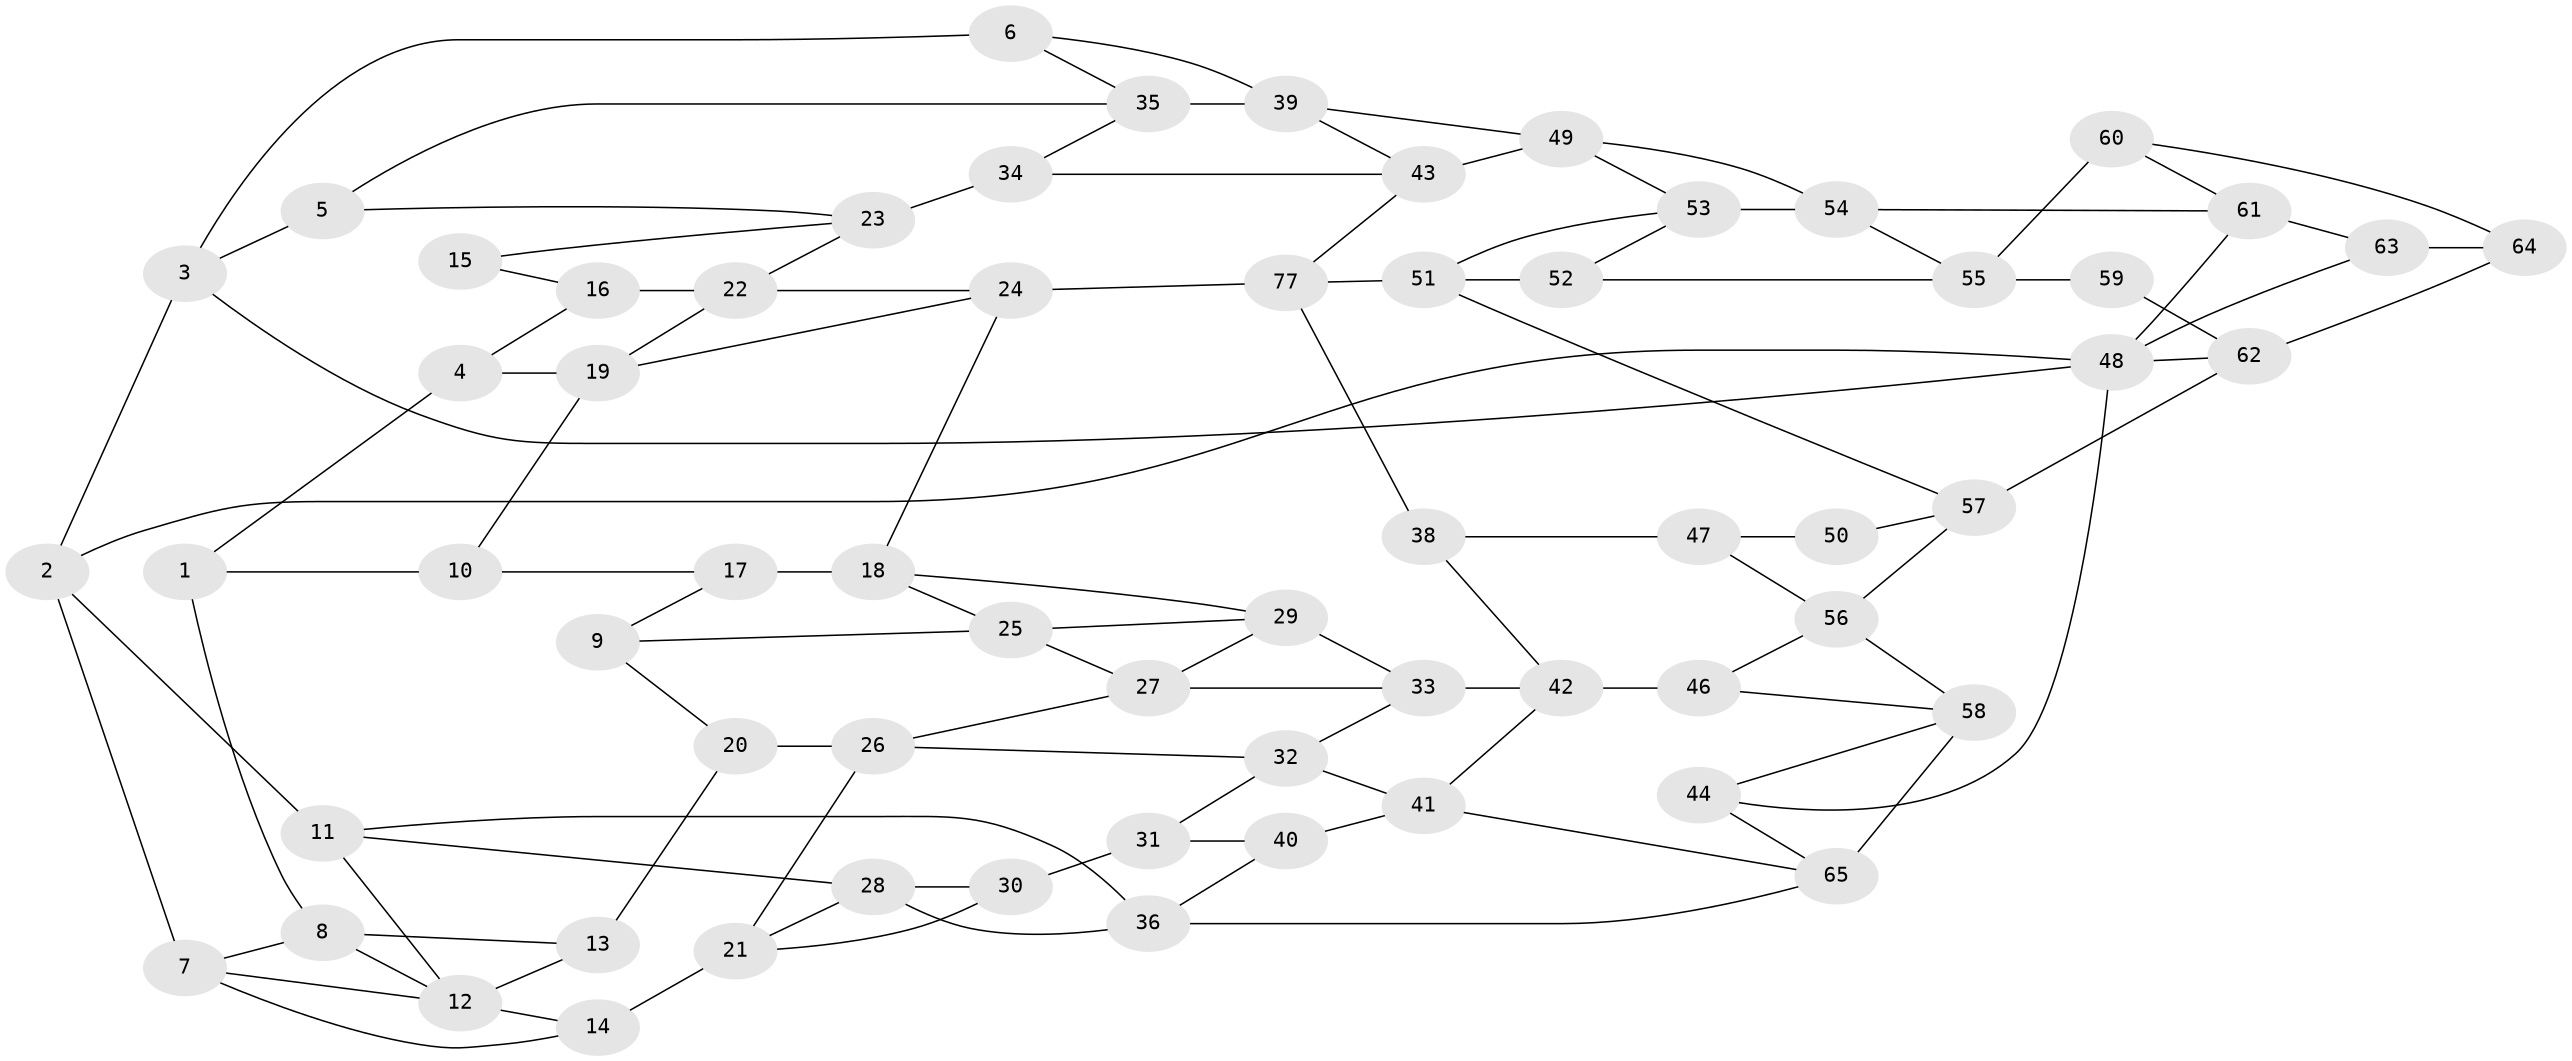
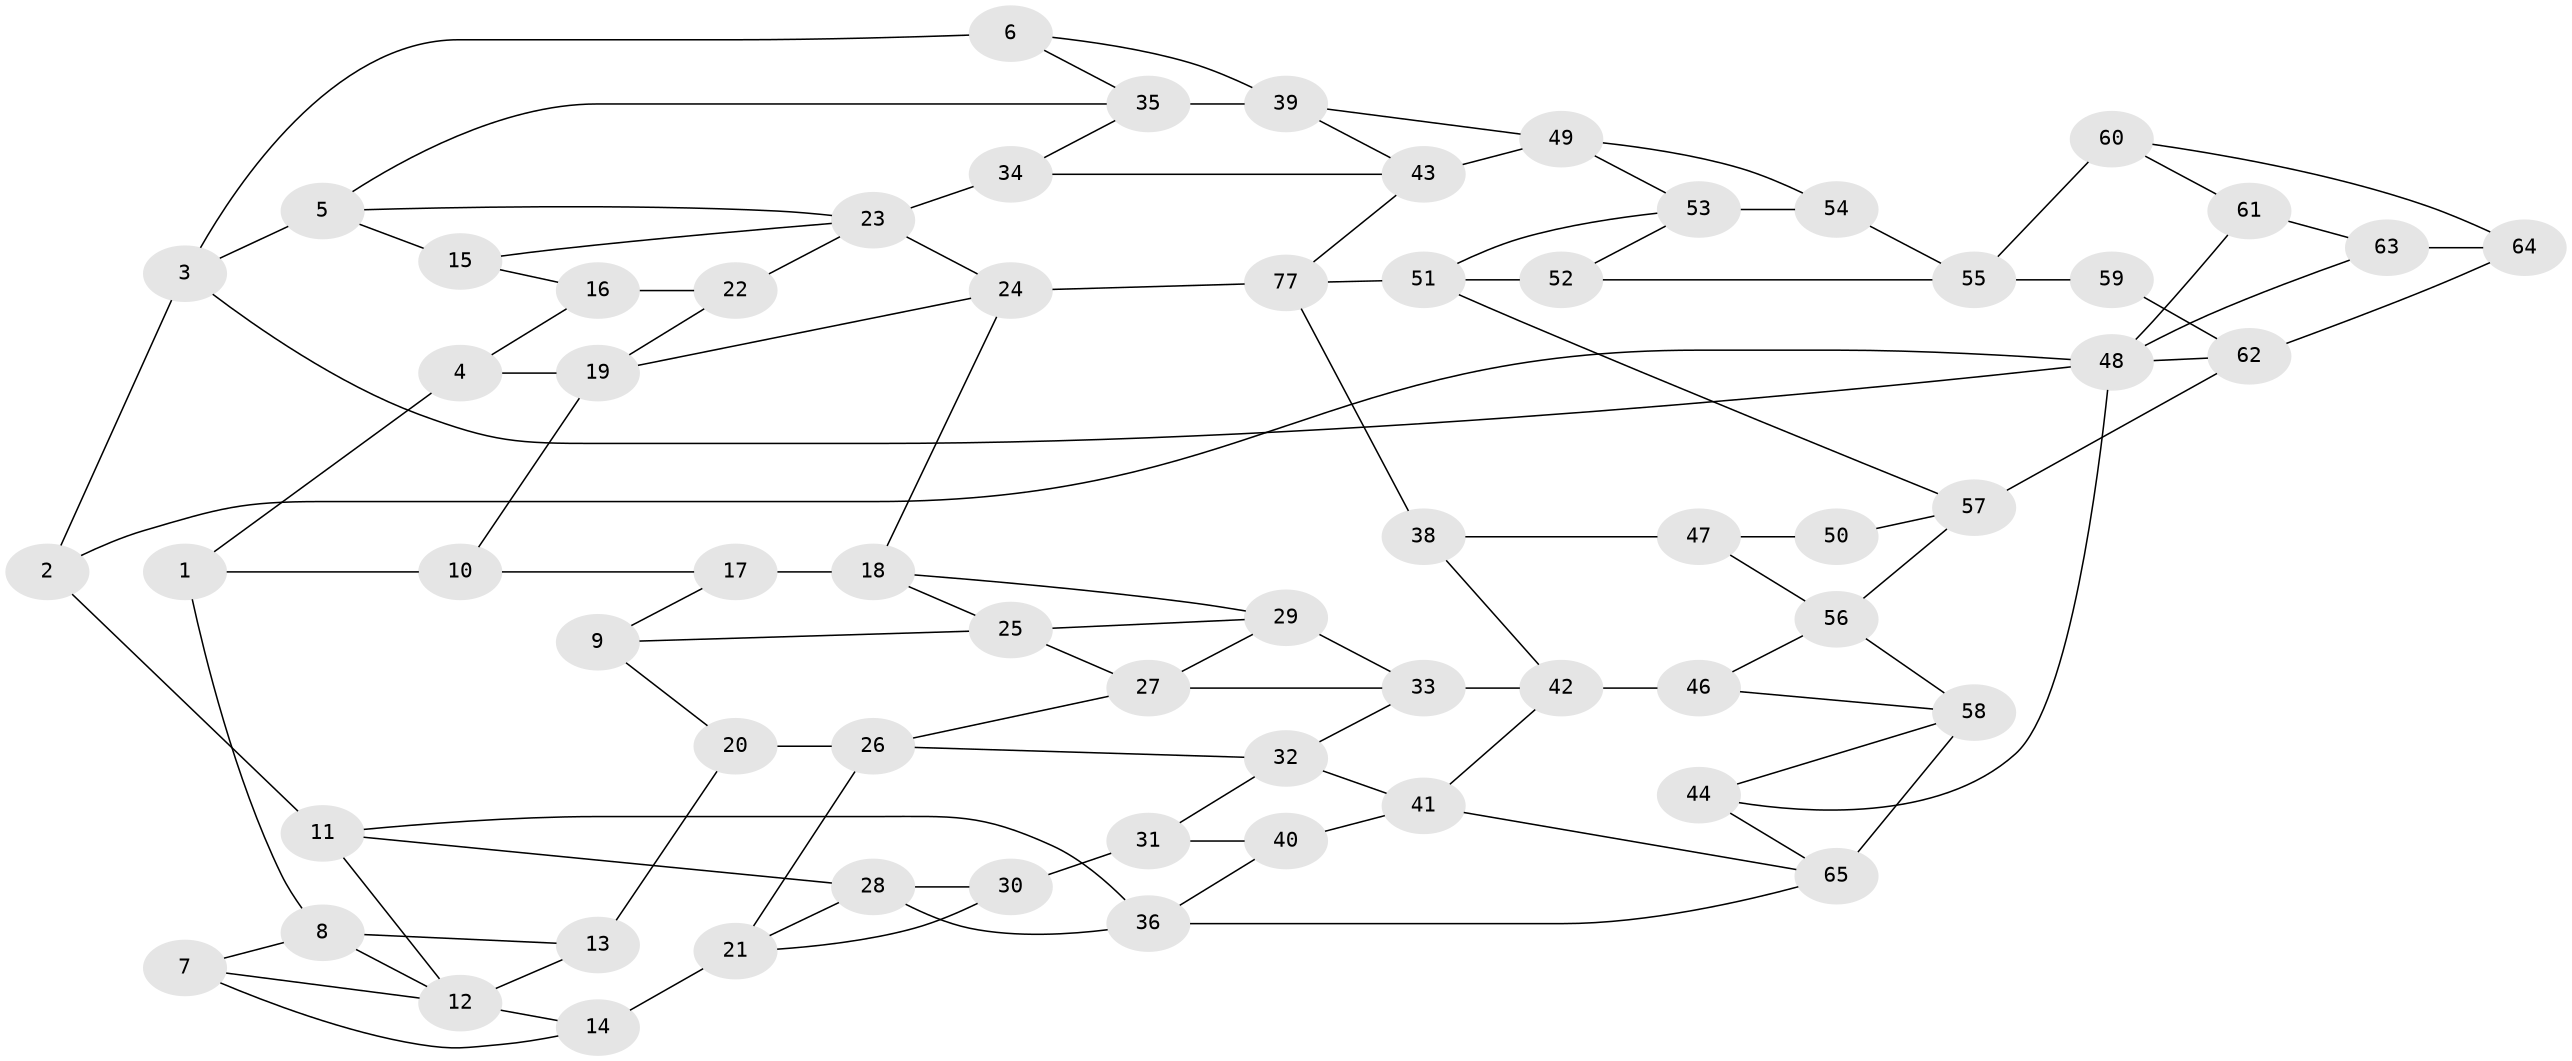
  graph {
    fontname="DejaVu Sans Mono"
    rankdir=LR
    node [color=gray90 fontname="DejaVu Sans Mono" style=filled]
    edge [fontname="DejaVu Sans Mono" weight=1.0]
    1
    4
    8
    10
    16
    19
    12
    13
    17
    2
    3
    7
    11
    48
    5
    6
    14
    28
    36
    61
    62
    63
    15
    23
    35
    39
    22
    24
    34
    43
    49
    21
    20
    9
    25
    18
    26
    29
    27
    30
    40
    n42 [label=65]
    n43 [label=77]
    33
    32
    31
    38
    51
    41
    42
    46
    58
    47
    53
    57
    52
    56
    50
    54
    44
    64
    55
    59
    60
    1 -- 4
    1 -- 8
    1 -- 10
    4 -- 16
    4 -- 19
    8 -- 12
    8 -- 13
    10 -- 19
    10 -- 17 [weight=2.0]
    16 -- 22
    19 -- 22
    19 -- 24
    12 -- 13
    12 -- 14
    13 -- 20 [weight=2.0]
    17 -- 18
    2 -- 3
-   2 -- 7
    2 -- 11
    2 -- 48
    3 -- 48
    3 -- 5
    3 -- 6
    7 -- 8
    7 -- 12
    7 -- 14
    11 -- 12
    11 -- 28
    11 -- 36
    48 -- 61
    48 -- 62
    48 -- 63
+   5 -- 15
    5 -- 23
    5 -- 35
    6 -- 35
    6 -- 39
    14 -- 21
    28 -- 36
    28 -- 30 [weight=2.0]
    36 -- 40
    36 -- n42
    61 -- 63
    62 -- 64
    63 -- 64 [weight=2.0]
    15 -- 16 [weight=2.0]
    15 -- 23
    23 -- 34
    35 -- 39
    39 -- 43
    39 -- 49
    22 -- 23
-   22 -- 24
+   23 -- 24
    24 -- n43
    34 -- 35
    34 -- 43
    43 -- 49
    49 -- 53
    49 -- 54
    21 -- 28
    21 -- 26
    21 -- 30
    20 -- 26
    9 -- 17
    9 -- 20
    9 -- 25
    25 -- 29
    25 -- 27
    18 -- 24
    18 -- 25
    18 -- 29
    26 -- 27
    26 -- 32
    29 -- 33
    27 -- 29
    27 -- 33
    30 -- 31
    40 -- 41
    n42 -- 58
    n43 -- 43
    n43 -- 38
    n43 -- 51
    33 -- 42
    32 -- 33
    32 -- 41
    31 -- 40 [weight=2.0]
    31 -- 32
    38 -- 42
    38 -- 47
    51 -- 53
    51 -- 57
    51 -- 52
    41 -- n42
    41 -- 42
    42 -- 46
    46 -- 58
    46 -- 56
    47 -- 56
    47 -- 50 [weight=2.0]
    53 -- 54
    57 -- 62
    52 -- 53
    52 -- 55
    56 -- 58
    56 -- 57
    50 -- 57
-   54 -- 61
    54 -- 55
    44 -- 48
    44 -- n42
    44 -- 58
    55 -- 59
    55 -- 60
    59 -- 62
    60 -- 61
    60 -- 64
  }
